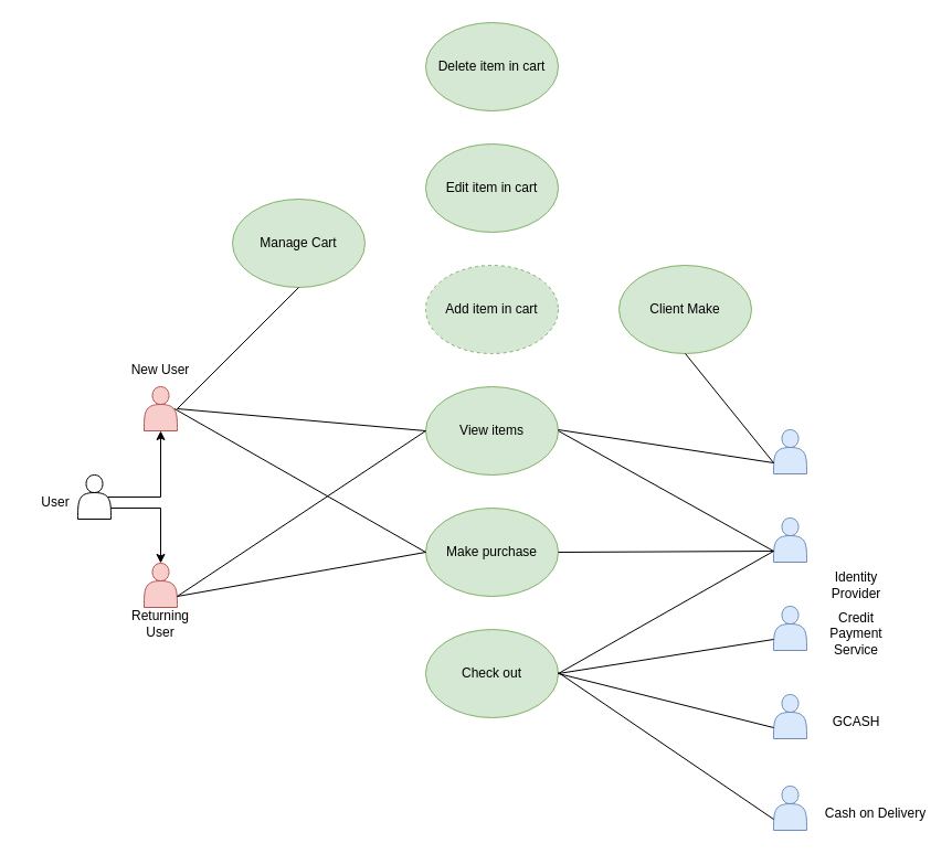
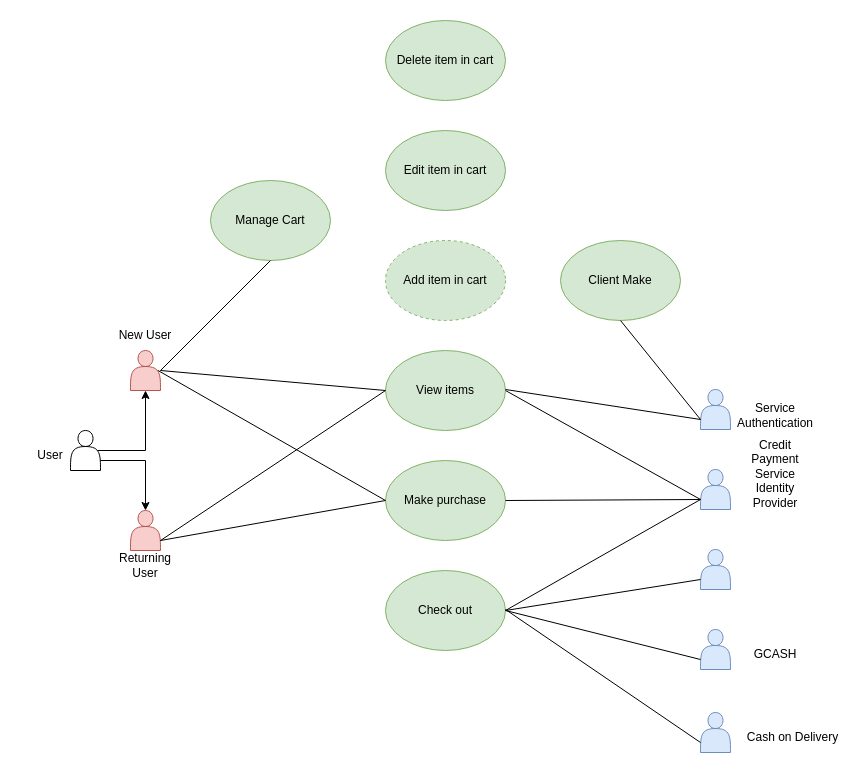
  <mxCell id="0" />
  <mxCell id="1" parent="0" />
  <mxCell id="2" style="edgeStyle=orthogonalEdgeStyle;rounded=0;orthogonalLoop=1;jettySize=auto;html=1;entryX=0.5;entryY=1;entryDx=0;entryDy=0;exitX=0.9;exitY=0.5;exitDx=0;exitDy=0;exitPerimeter=0;" edge="1" parent="1" source="3" target="5"><mxGeometry relative="1" as="geometry"><mxPoint x="81.5" y="360" as="targetPoint" /></mxGeometry></mxCell>
  <mxCell id="3" value="" style="shape=actor;whiteSpace=wrap;html=1;" vertex="1" parent="1"><mxGeometry x="70" y="430" width="30" height="40" as="geometry" /></mxCell>
  <mxCell id="4" value="" style="shape=actor;whiteSpace=wrap;html=1;fillColor=#f8cecc;strokeColor=#b85450;" vertex="1" parent="1"><mxGeometry x="130" y="510" width="30" height="40" as="geometry" /></mxCell>
  <mxCell id="5" value="" style="shape=actor;whiteSpace=wrap;html=1;fillColor=#f8cecc;strokeColor=#b85450;" vertex="1" parent="1"><mxGeometry x="130" y="350" width="30" height="40" as="geometry" /></mxCell>
  <mxCell id="6" style="edgeStyle=orthogonalEdgeStyle;rounded=0;orthogonalLoop=1;jettySize=auto;html=1;entryX=0.5;entryY=0;entryDx=0;entryDy=0;exitX=1;exitY=0.75;exitDx=0;exitDy=0;" edge="1" parent="1" source="3" target="4"><mxGeometry relative="1" as="geometry"><mxPoint x="144.5" y="500.25" as="targetPoint" /><mxPoint x="99" y="451" as="sourcePoint" /></mxGeometry></mxCell>
  <mxCell id="7" value="New User" style="text;html=1;strokeColor=none;fillColor=none;align=center;verticalAlign=middle;whiteSpace=wrap;rounded=0;" vertex="1" parent="1"><mxGeometry x="115" y="320" width="60" height="30" as="geometry" /></mxCell>
  <mxCell id="8" value="Returning User" style="text;html=1;strokeColor=none;fillColor=none;align=center;verticalAlign=middle;whiteSpace=wrap;rounded=0;" vertex="1" parent="1"><mxGeometry x="115" y="550" width="60" height="30" as="geometry" /></mxCell>
  <mxCell id="9" value="Manage Cart" style="ellipse;whiteSpace=wrap;html=1;fillColor=#d5e8d4;strokeColor=#82b366;" vertex="1" parent="1"><mxGeometry x="210" y="180" width="120" height="80" as="geometry" /></mxCell>
  <mxCell id="10" value="Delete item in cart" style="ellipse;whiteSpace=wrap;html=1;fillColor=#d5e8d4;strokeColor=#82b366;" vertex="1" parent="1"><mxGeometry x="385" y="20" width="120" height="80" as="geometry" /></mxCell>
  <mxCell id="11" value="Edit item in cart" style="ellipse;whiteSpace=wrap;html=1;fillColor=#d5e8d4;strokeColor=#82b366;" vertex="1" parent="1"><mxGeometry x="385" y="130" width="120" height="80" as="geometry" /></mxCell>
  <mxCell id="12" value="Add item in cart" style="ellipse;whiteSpace=wrap;html=1;fillColor=#d5e8d4;strokeColor=#82b366;dashed=1;" vertex="1" parent="1"><mxGeometry x="385" y="240" width="120" height="80" as="geometry" /></mxCell>
  <mxCell id="13" value="View items" style="ellipse;whiteSpace=wrap;html=1;fillColor=#d5e8d4;strokeColor=#82b366;" vertex="1" parent="1"><mxGeometry x="385" y="350" width="120" height="80" as="geometry" /></mxCell>
  <mxCell id="14" value="Make purchase" style="ellipse;whiteSpace=wrap;html=1;fillColor=#d5e8d4;strokeColor=#82b366;" vertex="1" parent="1"><mxGeometry x="385" y="460" width="120" height="80" as="geometry" /></mxCell>
  <mxCell id="15" value="Check out" style="ellipse;whiteSpace=wrap;html=1;fillColor=#d5e8d4;strokeColor=#82b366;" vertex="1" parent="1"><mxGeometry x="385" y="570" width="120" height="80" as="geometry" /></mxCell>
  <mxCell id="16" value="" style="endArrow=none;html=1;rounded=0;exitX=1;exitY=0.75;exitDx=0;exitDy=0;entryX=0;entryY=0.5;entryDx=0;entryDy=0;" edge="1" parent="1" source="4" target="14"><mxGeometry width="50" height="50" relative="1" as="geometry"><mxPoint x="175" y="635" as="sourcePoint" /><mxPoint x="385" y="720" as="targetPoint" /></mxGeometry></mxCell>
  <mxCell id="17" value="" style="endArrow=none;html=1;rounded=0;exitX=1;exitY=0.75;exitDx=0;exitDy=0;entryX=0;entryY=0.5;entryDx=0;entryDy=0;" edge="1" parent="1" target="14"><mxGeometry width="50" height="50" relative="1" as="geometry"><mxPoint x="157.5" y="370" as="sourcePoint" /><mxPoint x="380" y="490" as="targetPoint" /></mxGeometry></mxCell>
  <mxCell id="18" value="" style="endArrow=none;html=1;rounded=0;exitX=1;exitY=0.75;exitDx=0;exitDy=0;entryX=0;entryY=0.5;entryDx=0;entryDy=0;" edge="1" parent="1" source="4" target="13"><mxGeometry width="50" height="50" relative="1" as="geometry"><mxPoint x="160" y="480" as="sourcePoint" /><mxPoint x="385" y="660" as="targetPoint" /></mxGeometry></mxCell>
  <mxCell id="19" value="User" style="text;html=1;strokeColor=none;fillColor=none;align=center;verticalAlign=middle;whiteSpace=wrap;rounded=0;" vertex="1" parent="1"><mxGeometry y="440" width="60" height="30" as="geometry" x="20" /></mxCell>
  <mxCell id="20" value="" style="endArrow=none;html=1;rounded=0;entryX=0;entryY=0.5;entryDx=0;entryDy=0;" edge="1" parent="1" target="13"><mxGeometry width="50" height="50" relative="1" as="geometry"><mxPoint x="160" y="370" as="sourcePoint" /><mxPoint x="395" y="510" as="targetPoint" /></mxGeometry></mxCell>
  <mxCell id="21" value="" style="endArrow=none;html=1;rounded=0;entryX=0.5;entryY=1;entryDx=0;entryDy=0;" edge="1" parent="1" target="9"><mxGeometry width="50" height="50" relative="1" as="geometry"><mxPoint x="160" y="370" as="sourcePoint" /><mxPoint x="210" y="320" as="targetPoint" /></mxGeometry></mxCell>
  <mxCell id="22" value="" style="shape=actor;whiteSpace=wrap;html=1;fillColor=#dae8fc;strokeColor=#6c8ebf;" vertex="1" parent="1"><mxGeometry x="700" y="389" width="30" height="40" as="geometry" /></mxCell>
  <mxCell id="23" value="" style="shape=actor;whiteSpace=wrap;html=1;fillColor=#dae8fc;strokeColor=#6c8ebf;" vertex="1" parent="1"><mxGeometry x="700" y="469" width="30" height="40" as="geometry" /></mxCell>
  <mxCell id="24" value="" style="shape=actor;whiteSpace=wrap;html=1;fillColor=#dae8fc;strokeColor=#6c8ebf;" vertex="1" parent="1"><mxGeometry x="700" y="549" width="30" height="40" as="geometry" /></mxCell>
  <mxCell id="25" value="" style="shape=actor;whiteSpace=wrap;html=1;fillColor=#dae8fc;strokeColor=#6c8ebf;" vertex="1" parent="1"><mxGeometry x="700" y="629" width="30" height="40" as="geometry" /></mxCell>
  <mxCell id="26" value="" style="endArrow=none;html=1;rounded=0;entryX=0;entryY=0.75;entryDx=0;entryDy=0;exitX=1;exitY=0.5;exitDx=0;exitDy=0;" edge="1" parent="1" source="14" target="23"><mxGeometry width="50" height="50" relative="1" as="geometry"><mxPoint x="505" y="504.5" as="sourcePoint" /><mxPoint x="700" y="313.5" as="targetPoint" /></mxGeometry></mxCell>
  <mxCell id="27" value="" style="endArrow=none;html=1;rounded=0;entryX=0;entryY=0.75;entryDx=0;entryDy=0;exitX=1;exitY=0.5;exitDx=0;exitDy=0;" edge="1" parent="1" source="15" target="23"><mxGeometry width="50" height="50" relative="1" as="geometry"><mxPoint x="515" y="620" as="sourcePoint" /><mxPoint x="710" y="429" as="targetPoint" /></mxGeometry></mxCell>
  <mxCell id="28" value="" style="endArrow=none;html=1;rounded=0;entryX=0;entryY=0.75;entryDx=0;entryDy=0;exitX=1;exitY=0.5;exitDx=0;exitDy=0;" edge="1" parent="1" source="15" target="24"><mxGeometry width="50" height="50" relative="1" as="geometry"><mxPoint x="510" y="610" as="sourcePoint" /><mxPoint x="710" y="509" as="targetPoint" /></mxGeometry></mxCell>
  <mxCell id="29" value="" style="endArrow=none;html=1;rounded=0;entryX=0;entryY=0.75;entryDx=0;entryDy=0;exitX=1;exitY=0.5;exitDx=0;exitDy=0;" edge="1" parent="1" source="15" target="25"><mxGeometry width="50" height="50" relative="1" as="geometry"><mxPoint x="520" y="620" as="sourcePoint" /><mxPoint x="710" y="589" as="targetPoint" /></mxGeometry></mxCell>
  <mxCell id="30" value="" style="endArrow=none;html=1;rounded=0;entryX=0;entryY=0.75;entryDx=0;entryDy=0;exitX=1;exitY=0.5;exitDx=0;exitDy=0;" edge="1" parent="1" source="13" target="23"><mxGeometry width="50" height="50" relative="1" as="geometry"><mxPoint x="505" y="390.5" as="sourcePoint" /><mxPoint x="700" y="389.5" as="targetPoint" /></mxGeometry></mxCell>
  <mxCell id="31" value="" style="endArrow=none;html=1;rounded=0;entryX=0;entryY=0.75;entryDx=0;entryDy=0;exitX=1;exitY=0.5;exitDx=0;exitDy=0;" edge="1" parent="1" target="22"><mxGeometry width="50" height="50" relative="1" as="geometry"><mxPoint x="505" y="389" as="sourcePoint" /><mxPoint x="700" y="498" as="targetPoint" /></mxGeometry></mxCell>
  <mxCell id="32" value="Client Make" style="ellipse;whiteSpace=wrap;html=1;fillColor=#d5e8d4;strokeColor=#82b366;" vertex="1" parent="1"><mxGeometry x="560" y="240" width="120" height="80" as="geometry" /></mxCell>
+ <mxCell id="33" value="Service Authentication" style="text;html=1;strokeColor=none;fillColor=none;align=center;verticalAlign=middle;whiteSpace=wrap;rounded=0;" vertex="1" parent="1"><mxGeometry x="745" y="400" width="60" height="30" as="geometry" /></mxCell>
  <mxCell id="34" value="" style="endArrow=none;html=1;rounded=0;entryX=0;entryY=0.75;entryDx=0;entryDy=0;exitX=0.5;exitY=1;exitDx=0;exitDy=0;" edge="1" parent="1" source="32"><mxGeometry width="50" height="50" relative="1" as="geometry"><mxPoint x="505" y="389" as="sourcePoint" /><mxPoint x="700" y="419" as="targetPoint" /></mxGeometry></mxCell>
- <mxCell id="35" value="Identity Provider" style="text;html=1;strokeColor=none;fillColor=none;align=center;verticalAlign=middle;whiteSpace=wrap;rounded=0;" vertex="1" parent="1"><mxGeometry x="745" y="515" width="60" height="30" as="geometry" /></mxCell>
- <mxCell id="36" value="Credit Payment Service" style="text;html=1;strokeColor=none;fillColor=none;align=center;verticalAlign=middle;whiteSpace=wrap;rounded=0;" vertex="1" parent="1"><mxGeometry x="745" y="559" width="60" height="30" as="geometry" /></mxCell>
+ <mxCell id="35" value="Identity Provider" style="text;html=1;strokeColor=none;fillColor=none;align=center;verticalAlign=middle;whiteSpace=wrap;rounded=0;" vertex="1" parent="1"><mxGeometry x="745" y="480" width="60" height="30" as="geometry" /></mxCell>
+ <mxCell id="36" value="Credit Payment Service" style="text;html=1;strokeColor=none;fillColor=none;align=center;verticalAlign=middle;whiteSpace=wrap;rounded=0;" vertex="1" parent="1"><mxGeometry x="745" y="444" width="60" height="30" as="geometry" /></mxCell>
  <mxCell id="37" value="GCASH" style="text;html=1;strokeColor=none;fillColor=none;align=center;verticalAlign=middle;whiteSpace=wrap;rounded=0;" vertex="1" parent="1"><mxGeometry x="745" y="639" width="60" height="30" as="geometry" /></mxCell>
  <mxCell id="38" value="" style="shape=actor;whiteSpace=wrap;html=1;fillColor=#dae8fc;strokeColor=#6c8ebf;" vertex="1" parent="1"><mxGeometry x="700" y="712" width="30" height="40" as="geometry" /></mxCell>
  <mxCell id="39" value="Cash on Delivery" style="text;html=1;strokeColor=none;fillColor=none;align=center;verticalAlign=middle;whiteSpace=wrap;rounded=0;" vertex="1" parent="1"><mxGeometry x="745" y="722" width="95" height="30" as="geometry" /></mxCell>
  <mxCell id="40" value="" style="endArrow=none;html=1;rounded=0;entryX=0;entryY=0.75;entryDx=0;entryDy=0;exitX=1;exitY=0.5;exitDx=0;exitDy=0;" edge="1" parent="1" target="38"><mxGeometry width="50" height="50" relative="1" as="geometry"><mxPoint x="505" y="609" as="sourcePoint" /><mxPoint x="700" y="658" as="targetPoint" /></mxGeometry></mxCell>
